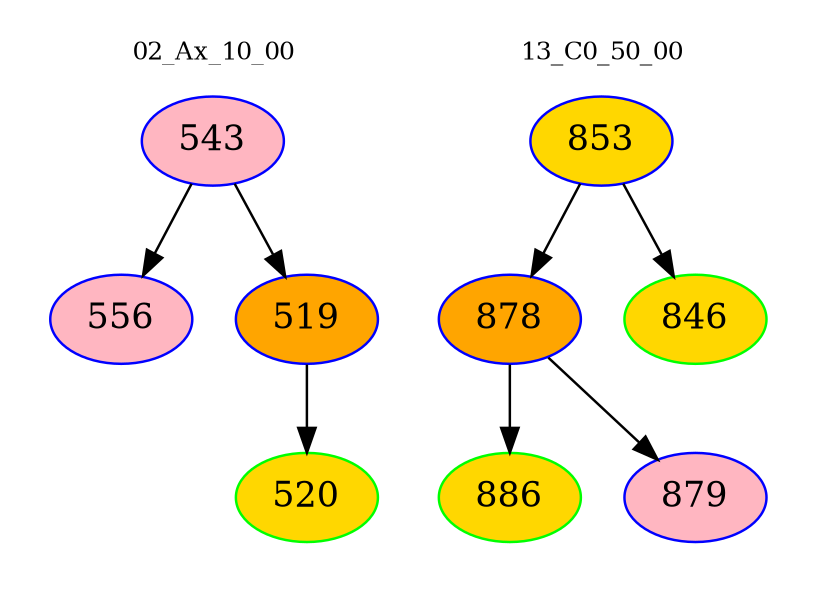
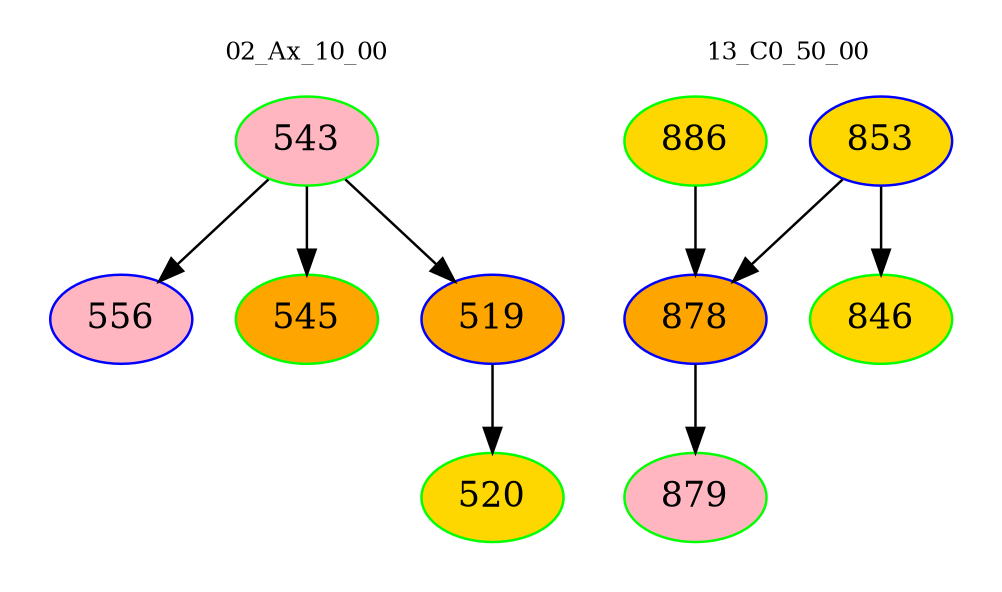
  digraph {
    node [color=blue fillcolor=gold style=filled]
    edge [color=black]
-   n1 [fillcolor=lightpink label=543]
+   n1 [color=green fillcolor=lightpink label=543]
    n2 [fillcolor=lightpink label=556]
+   n3 [color=green fillcolor=orange label=545]
    n4 [fillcolor=orange label=519]
    n5 [color=green label=520]
    n6 [fillcolor=orange label=878]
    n7 [label=853]
    n8 [color=green label=886]
-   n9 [fillcolor=lightpink label=879]
+   n9 [color=green fillcolor=lightpink label=879]
    n10 [color=green label=846]
    subgraph cluster_1 {
      color=white
      fontsize=10
      label="02_Ax_10_00"
      n1
      n2
+     n3
      n4
      n5
    }
    subgraph cluster_2 {
      color=white
      fontsize=10
      label="13_C0_50_00"
      n6
      n7
      n8
      n9
      n10
    }
    n1 -> n2
+   n1 -> n3
    n1 -> n4
    n4 -> n5
-   n6 -> n8
+   n8 -> n6
    n6 -> n9
    n7 -> n6
    n7 -> n10
  }
